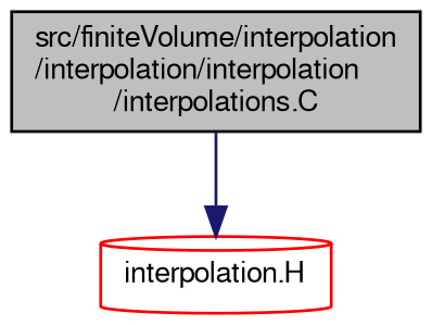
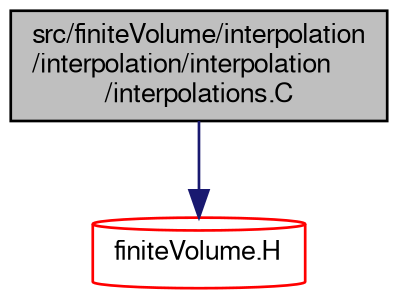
  digraph {
    node [fontname=FreeSans fontsize=10]
    n1 [color=black fillcolor=grey75 fontcolor=black height=0.2 label="src/finiteVolume/interpolation\l/interpolation/interpolation\l/interpolations.C" shape=box style=filled width=0.4]
-   n2 [color=red height=0.2 label="interpolation.H" shape=cylinder width=0.4]
+   n2 [color=red height=0.2 label="finiteVolume.H" shape=cylinder width=0.4]
    n1 -> n2 [color=midnightblue fontname=FreeSans fontsize=10 labelfontname=FreeSans labelfontsize=10 style=solid]
  }
